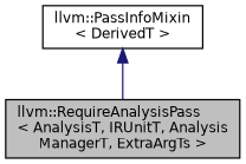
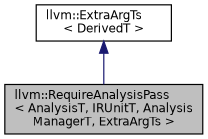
  digraph {
    node [color=black fontname=Helvetica fontsize=10 shape=box]
    n1 [fillcolor=grey75 fontcolor=black height=0.2 label="llvm::RequireAnalysisPass\l\< AnalysisT, IRUnitT, Analysis\lManagerT, ExtraArgTs \>" style=filled width=0.4]
-   n2 [height=0.2 label="llvm::PassInfoMixin\l\< DerivedT \>" width=0.4]
+   n2 [height=0.2 label="llvm::ExtraArgTs\l\< DerivedT \>" width=0.4]
    n2 -> n1 [color=midnightblue dir=back fontname=Helvetica fontsize=10 labelfontname=Helvetica labelfontsize=10 style=solid]
  }
